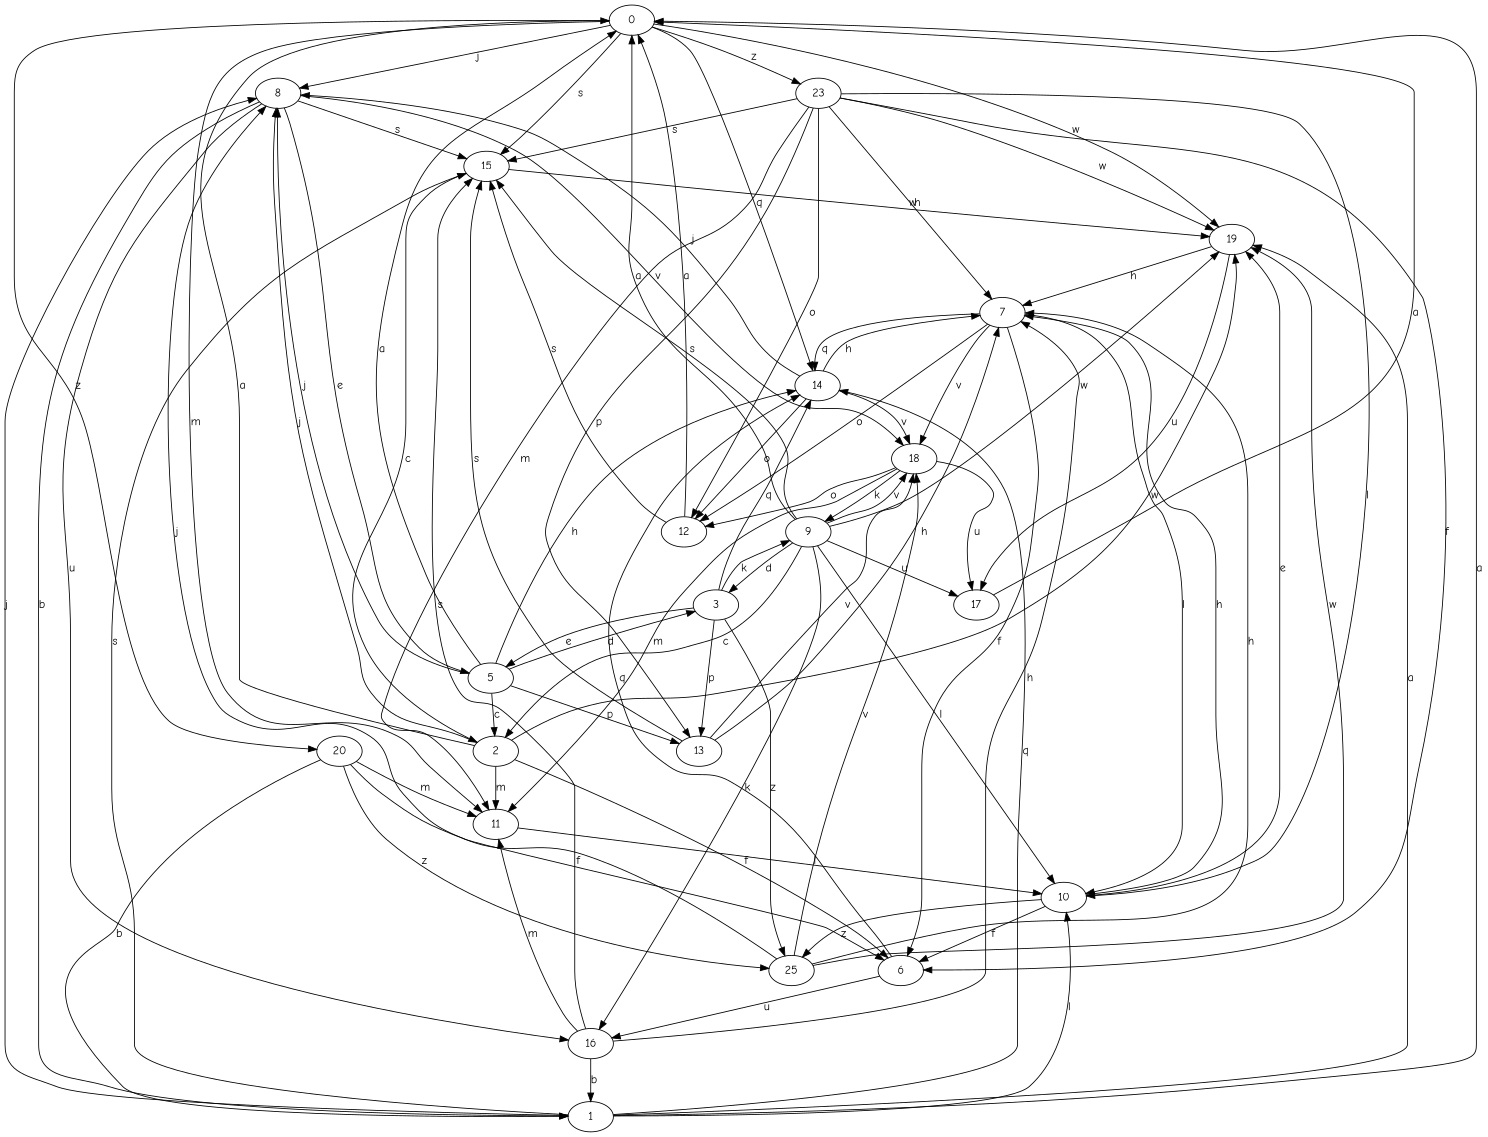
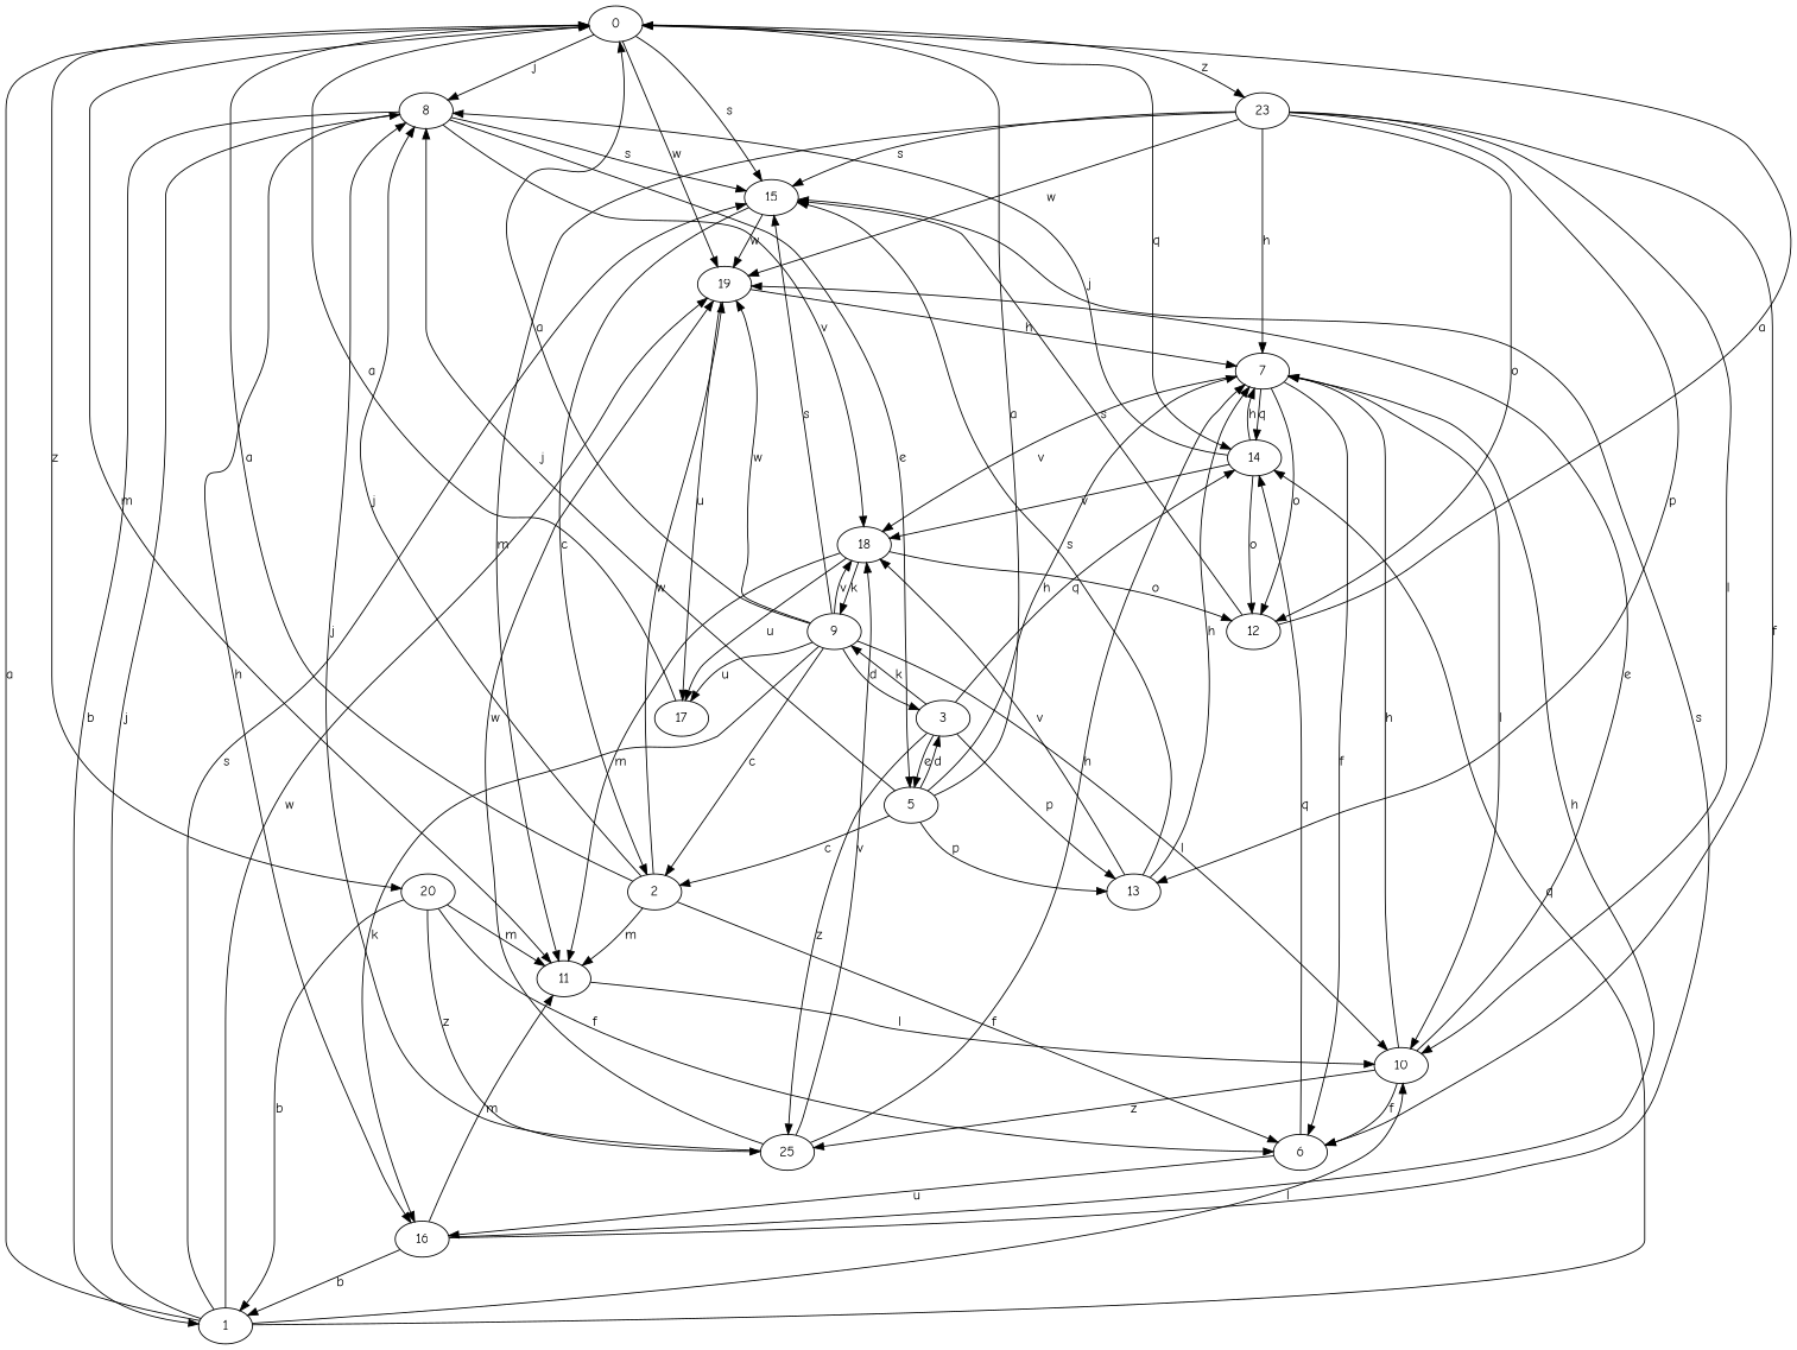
  strict digraph {
    fontname="Comic Neue"
    node [fontname="Comic Neue"]
    edge [fontname="Comic Neue"]
    0
    8
    11
    14
    15
    19
    20
    23
    1
    5
    16
    18
    10
    7
    12
    2
    17
    6
    25
    13
    3
    9
    0 -> 8 [label=j]
    0 -> 11 [label=m]
    0 -> 14 [label=q]
    0 -> 15 [label=s]
    0 -> 19 [label=w]
    0 -> 20 [label=z]
    0 -> 23 [label=z]
    8 -> 15 [label=s]
    8 -> 1 [label=b]
    8 -> 5 [label=e]
-   8 -> 16 [label=u]
+   8 -> 16 [label=h]
    8 -> 18 [label=v]
    11 -> 10 [label=l]
    14 -> 8 [label=j]
    14 -> 18 [label=v]
    14 -> 7 [label=h]
    14 -> 12 [label=o]
    15 -> 19 [label=w]
    15 -> 2 [label=c]
    19 -> 7 [label=h]
    19 -> 17 [label=u]
    20 -> 11 [label=m]
    20 -> 1 [label=b]
    20 -> 6 [label=f]
    20 -> 25 [label=z]
    23 -> 11 [label=m]
    23 -> 15 [label=s]
    23 -> 19 [label=w]
    23 -> 10 [label=l]
    23 -> 7 [label=h]
    23 -> 12 [label=o]
    23 -> 6 [label=f]
    23 -> 13 [label=p]
    1 -> 0 [label=a]
    1 -> 8 [label=j]
    1 -> 14 [label=q]
    1 -> 15 [label=s]
-   1 -> 19 [label=a]
+   1 -> 19 [label=w]
    1 -> 10 [label=l]
    5 -> 0 [label=a]
    5 -> 8 [label=j]
-   5 -> 14 [label=h]
+   5 -> 7 [label=h]
    5 -> 2 [label=c]
    5 -> 13 [label=p]
    5 -> 3 [label=d]
    16 -> 11 [label=m]
    16 -> 15 [label=s]
    16 -> 1 [label=b]
    16 -> 7 [label=h]
    18 -> 11 [label=m]
    18 -> 12 [label=o]
    18 -> 17 [label=u]
    18 -> 9 [label=k]
    10 -> 19 [label=e]
    10 -> 7 [label=h]
    10 -> 6 [label=f]
    10 -> 25 [label=z]
    7 -> 14 [label=q]
    7 -> 18 [label=v]
    7 -> 10 [label=l]
    7 -> 12 [label=o]
    7 -> 6 [label=f]
    12 -> 0 [label=a]
    12 -> 15 [label=s]
    2 -> 0 [label=a]
    2 -> 8 [label=j]
    2 -> 11 [label=m]
    2 -> 19 [label=w]
    2 -> 6 [label=f]
    17 -> 0 [label=a]
    6 -> 14 [label=q]
    6 -> 16 [label=u]
    25 -> 8 [label=j]
    25 -> 19 [label=w]
    25 -> 18 [label=v]
    25 -> 7 [label=h]
    13 -> 15 [label=s]
    13 -> 18 [label=v]
    13 -> 7 [label=h]
    3 -> 14 [label=q]
    3 -> 5 [label=e]
    3 -> 25 [label=z]
    3 -> 13 [label=p]
    3 -> 9 [label=k]
    9 -> 0 [label=a]
    9 -> 15 [label=s]
    9 -> 19 [label=w]
    9 -> 16 [label=k]
    9 -> 18 [label=v]
    9 -> 10 [label=l]
    9 -> 2 [label=c]
    9 -> 17 [label=u]
    9 -> 3 [label=d]
  }
